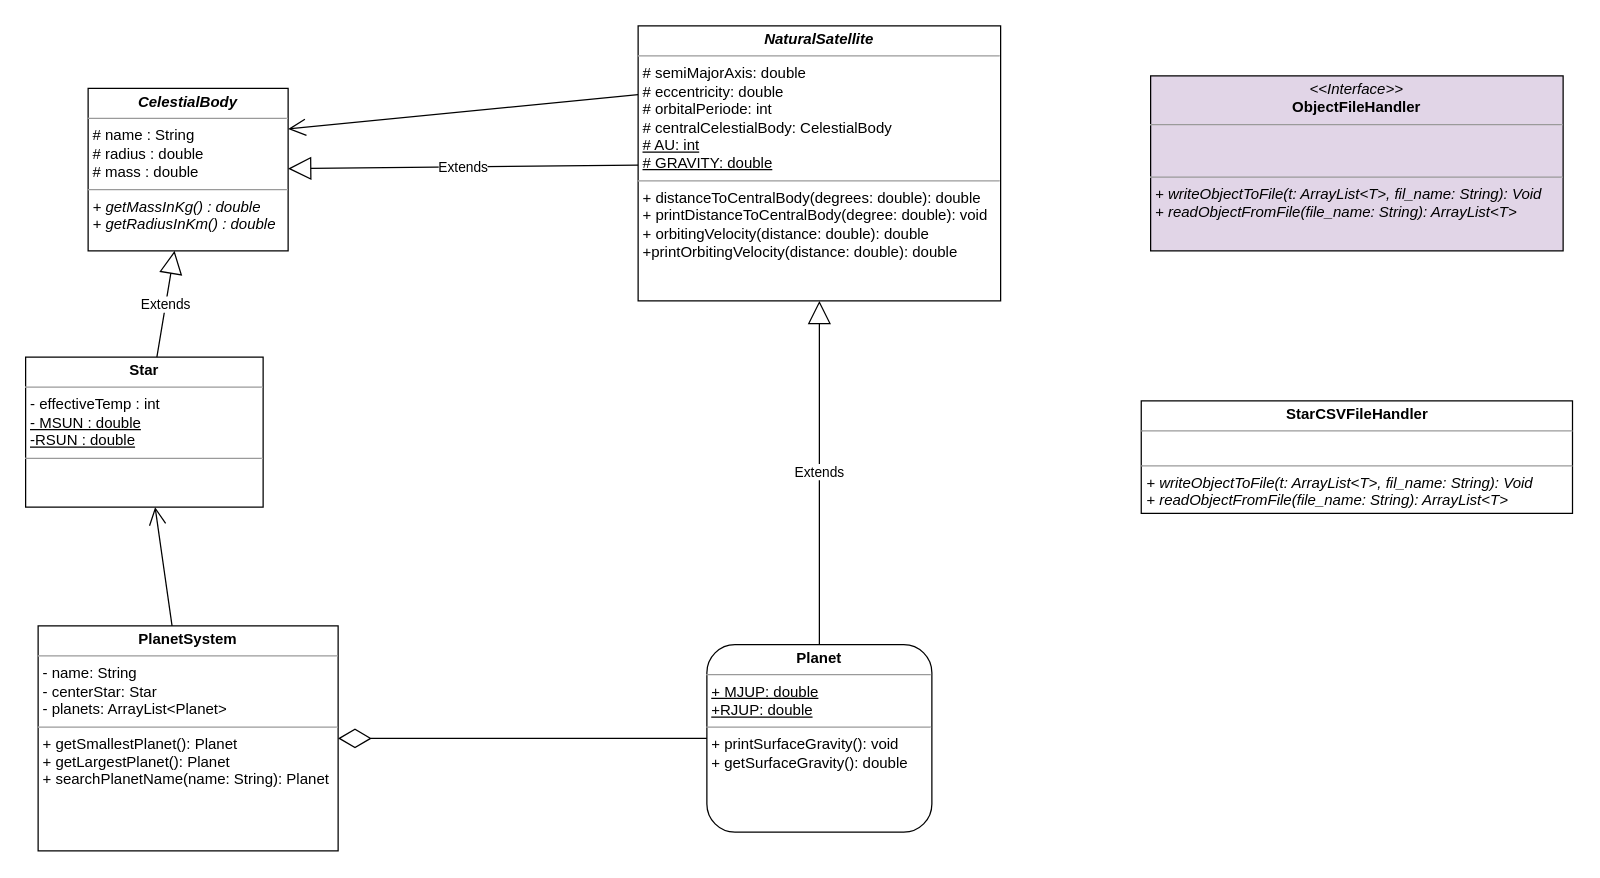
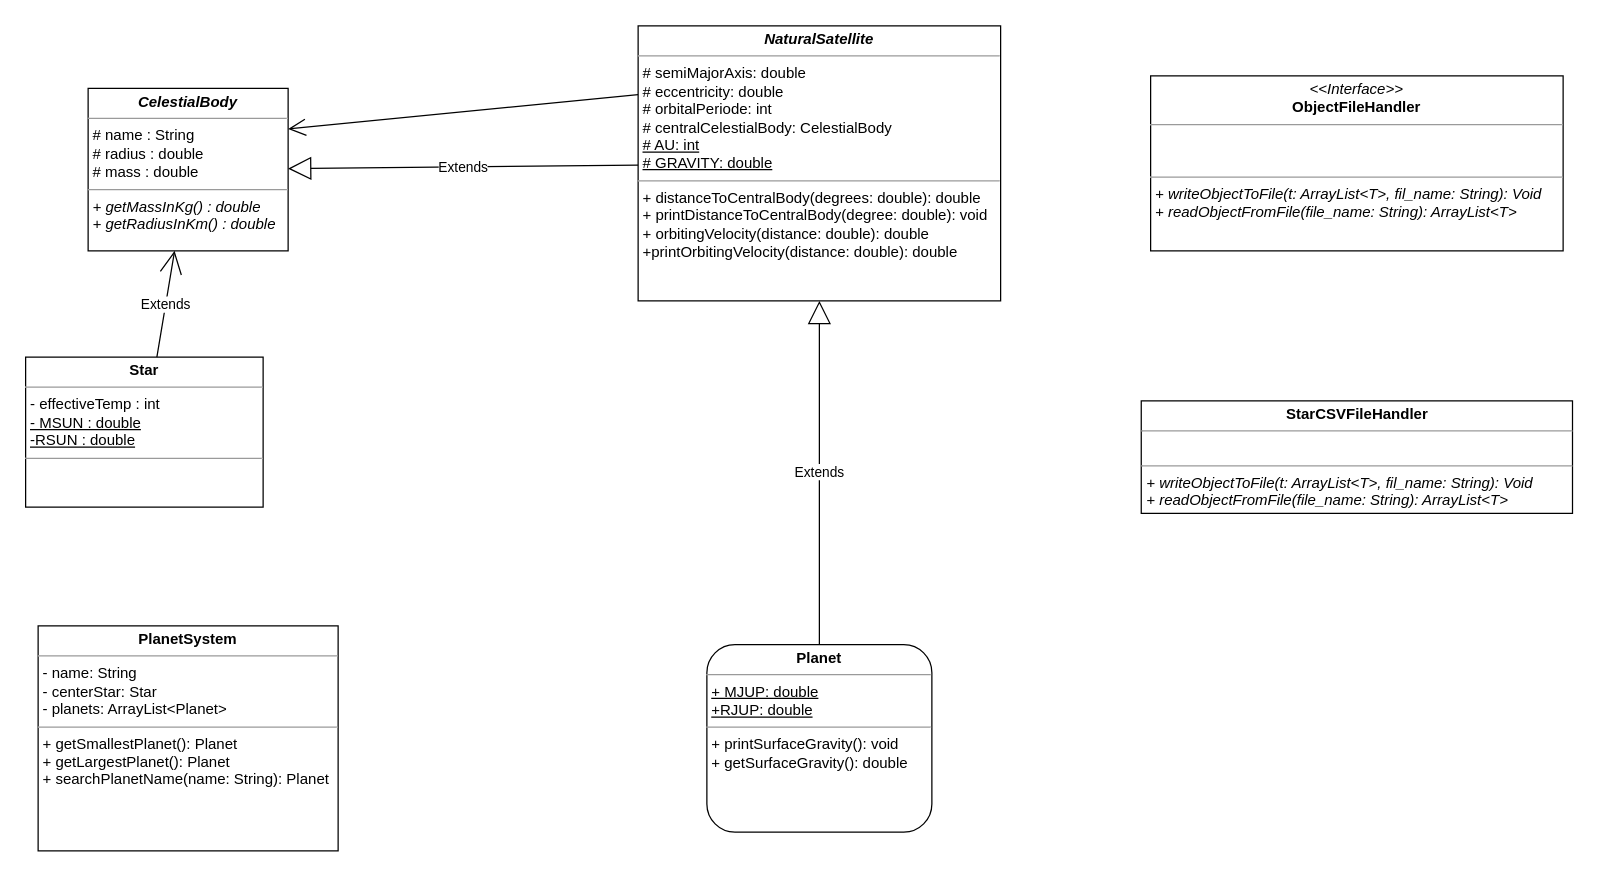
  <mxCell id="0" />
  <mxCell id="1" parent="0" />
  <mxCell id="2" value="&lt;p style=&quot;margin: 0px ; margin-top: 4px ; text-align: center&quot;&gt;&lt;b&gt;Star&lt;/b&gt;&lt;/p&gt;&lt;hr size=&quot;1&quot;&gt;&lt;p style=&quot;margin: 0px ; margin-left: 4px&quot;&gt;- effectiveTemp : int&lt;/p&gt;&lt;p style=&quot;margin: 0px ; margin-left: 4px&quot;&gt;&lt;u&gt;- MSUN : double&lt;/u&gt;&lt;/p&gt;&lt;p style=&quot;margin: 0px ; margin-left: 4px&quot;&gt;&lt;u&gt;-RSUN : double&lt;/u&gt;&lt;/p&gt;&lt;hr size=&quot;1&quot;&gt;&lt;p style=&quot;margin: 0px ; margin-left: 4px&quot;&gt;&lt;br&gt;&lt;/p&gt;&lt;p style=&quot;margin: 0px ; margin-left: 4px&quot;&gt;&lt;br&gt;&lt;/p&gt;" style="verticalAlign=top;align=left;overflow=fill;fontSize=12;fontFamily=Helvetica;html=1;" parent="1" vertex="1"><mxGeometry x="20" y="285" width="190" height="120" as="geometry" /></mxCell>
  <mxCell id="3" value="&lt;p style=&quot;margin: 0px ; margin-top: 4px ; text-align: center&quot;&gt;&lt;b&gt;&lt;i&gt;NaturalSatellite&lt;/i&gt;&lt;/b&gt;&lt;/p&gt;&lt;hr size=&quot;1&quot;&gt;&lt;p style=&quot;margin: 0px ; margin-left: 4px&quot;&gt;# semiMajorAxis: double&lt;/p&gt;&lt;p style=&quot;margin: 0px ; margin-left: 4px&quot;&gt;# eccentricity: double&lt;/p&gt;&lt;p style=&quot;margin: 0px ; margin-left: 4px&quot;&gt;# orbitalPeriode: int&lt;/p&gt;&lt;p style=&quot;margin: 0px ; margin-left: 4px&quot;&gt;# centralCelestialBody: CelestialBody&lt;/p&gt;&lt;p style=&quot;margin: 0px ; margin-left: 4px&quot;&gt;&lt;u&gt;# AU: int&lt;/u&gt;&lt;/p&gt;&lt;p style=&quot;margin: 0px ; margin-left: 4px&quot;&gt;&lt;u&gt;# GRAVITY: double&lt;/u&gt;&lt;/p&gt;&lt;hr size=&quot;1&quot;&gt;&lt;p style=&quot;margin: 0px ; margin-left: 4px&quot;&gt;+ distanceToCentralBody(degrees: double): double&lt;/p&gt;&lt;p style=&quot;margin: 0px ; margin-left: 4px&quot;&gt;+ printDistanceToCentralBody(degree: double): void&lt;/p&gt;&lt;p style=&quot;margin: 0px ; margin-left: 4px&quot;&gt;+ orbitingVelocity(distance: double): double&lt;/p&gt;&lt;p style=&quot;margin: 0px ; margin-left: 4px&quot;&gt;+printOrbitingVelocity(distance: double): double&lt;/p&gt;&lt;p style=&quot;margin: 0px ; margin-left: 4px&quot;&gt;&lt;br&gt;&lt;/p&gt;" style="verticalAlign=top;align=left;overflow=fill;fontSize=12;fontFamily=Helvetica;html=1;" parent="1" vertex="1"><mxGeometry x="510" y="20" width="290" height="220" as="geometry" /></mxCell>
  <mxCell id="4" value="&lt;p style=&quot;margin: 0px ; margin-top: 4px ; text-align: center&quot;&gt;&lt;i&gt;&lt;span style=&quot;font-weight: 700&quot;&gt;CelestialBody&lt;/span&gt;&lt;br&gt;&lt;/i&gt;&lt;/p&gt;&lt;hr size=&quot;1&quot;&gt;&lt;p style=&quot;margin: 0px ; margin-left: 4px&quot;&gt;# name : String&lt;br style=&quot;padding: 0px ; margin: 0px&quot;&gt;# radius : double&lt;br style=&quot;padding: 0px ; margin: 0px&quot;&gt;# mass : double&lt;br&gt;&lt;/p&gt;&lt;hr size=&quot;1&quot;&gt;&lt;p style=&quot;margin: 0px ; margin-left: 4px&quot;&gt;&lt;span style=&quot;font-style: italic&quot;&gt;+ getMassInKg() : double&lt;/span&gt;&lt;br style=&quot;padding: 0px ; margin: 0px ; font-style: italic&quot;&gt;&lt;span style=&quot;font-style: italic&quot;&gt;+ getRadiusInKm() : double&lt;/span&gt;&lt;br&gt;&lt;/p&gt;" style="verticalAlign=top;align=left;overflow=fill;fontSize=12;fontFamily=Helvetica;html=1;" parent="1" vertex="1"><mxGeometry x="70" y="70" width="160" height="130" as="geometry" /></mxCell>
  <mxCell id="5" value="&lt;p style=&quot;margin: 0px ; margin-top: 4px ; text-align: center&quot;&gt;&lt;b&gt;Planet&lt;/b&gt;&lt;/p&gt;&lt;hr size=&quot;1&quot;&gt;&lt;p style=&quot;margin: 0px ; margin-left: 4px&quot;&gt;&lt;u&gt;+ MJUP: double&lt;/u&gt;&lt;/p&gt;&lt;p style=&quot;margin: 0px ; margin-left: 4px&quot;&gt;&lt;u&gt;+RJUP: double&lt;/u&gt;&lt;/p&gt;&lt;hr size=&quot;1&quot;&gt;&lt;p style=&quot;margin: 0px ; margin-left: 4px&quot;&gt;+ printSurfaceGravity(): void&lt;/p&gt;&lt;p style=&quot;margin: 0px 0px 0px 4px&quot;&gt;+ getSurfaceGravity(): double&lt;/p&gt;&lt;p style=&quot;margin: 0px ; margin-left: 4px&quot;&gt;&lt;br&gt;&lt;/p&gt;" style="verticalAlign=top;align=left;overflow=fill;fontSize=12;fontFamily=Helvetica;html=1;rounded=1;" parent="1" vertex="1"><mxGeometry x="565" y="515" width="180" height="150" as="geometry" /></mxCell>
  <mxCell id="6" value="&lt;p style=&quot;margin: 0px ; margin-top: 4px ; text-align: center&quot;&gt;&lt;b&gt;PlanetSystem&lt;/b&gt;&lt;/p&gt;&lt;hr size=&quot;1&quot;&gt;&lt;p style=&quot;margin: 0px ; margin-left: 4px&quot;&gt;- name: String&lt;/p&gt;&lt;p style=&quot;margin: 0px ; margin-left: 4px&quot;&gt;- centerStar: Star&lt;/p&gt;&lt;p style=&quot;margin: 0px ; margin-left: 4px&quot;&gt;- planets: ArrayList&amp;lt;Planet&amp;gt;&lt;/p&gt;&lt;hr size=&quot;1&quot;&gt;&lt;p style=&quot;margin: 0px ; margin-left: 4px&quot;&gt;+ getSmallestPlanet(): Planet&lt;/p&gt;&lt;p style=&quot;margin: 0px ; margin-left: 4px&quot;&gt;+ getLargestPlanet(): Planet&lt;/p&gt;&lt;p style=&quot;margin: 0px ; margin-left: 4px&quot;&gt;+ searchPlanetName(name: String): Planet&lt;/p&gt;&lt;p style=&quot;margin: 0px ; margin-left: 4px&quot;&gt;&lt;br&gt;&lt;/p&gt;" style="verticalAlign=top;align=left;overflow=fill;fontSize=12;fontFamily=Helvetica;html=1;" parent="1" vertex="1"><mxGeometry x="30" y="500" width="240" height="180" as="geometry" /></mxCell>
- <mxCell id="7" value="Extends" style="endArrow=block;endSize=16;endFill=0;html=1;rounded=0;" parent="1" source="2" target="4" edge="1"><mxGeometry width="160" relative="1" as="geometry"><mxPoint x="330" y="220" as="sourcePoint" /><mxPoint x="180" y="390" as="targetPoint" /></mxGeometry></mxCell>
+ <mxCell id="7" value="Extends" style="endArrow=open;endSize=16;endFill=0;html=1;rounded=0;" parent="1" source="2" target="4" edge="1"><mxGeometry width="160" relative="1" as="geometry"><mxPoint x="330" y="220" as="sourcePoint" /><mxPoint x="180" y="390" as="targetPoint" /></mxGeometry></mxCell>
  <mxCell id="8" value="Extends" style="endArrow=block;endSize=16;endFill=0;html=1;rounded=0;" parent="1" source="3" target="4" edge="1"><mxGeometry width="160" relative="1" as="geometry"><mxPoint x="440" y="330" as="sourcePoint" /><mxPoint x="260" y="230" as="targetPoint" /></mxGeometry></mxCell>
  <mxCell id="9" value="Extends" style="endArrow=block;endSize=16;endFill=0;html=1;rounded=0;" parent="1" source="5" target="3" edge="1"><mxGeometry width="160" relative="1" as="geometry"><mxPoint x="610" y="330" as="sourcePoint" /><mxPoint x="770" y="330" as="targetPoint" /></mxGeometry></mxCell>
- <mxCell id="10" value="" style="endArrow=diamondThin;endFill=0;endSize=24;html=1;rounded=0;edgeStyle=orthogonalEdgeStyle;" parent="1" source="5" target="6" edge="1"><mxGeometry width="160" relative="1" as="geometry"><mxPoint x="510" y="820" as="sourcePoint" /><mxPoint x="310" y="805" as="targetPoint" /></mxGeometry></mxCell>
  <mxCell id="11" value="" style="endArrow=open;endFill=1;endSize=12;html=1;rounded=0;exitX=0;exitY=0.25;exitDx=0;exitDy=0;entryX=1;entryY=0.25;entryDx=0;entryDy=0;" parent="1" source="3" target="4" edge="1"><mxGeometry width="160" relative="1" as="geometry"><mxPoint x="300" y="80" as="sourcePoint" /><mxPoint x="460" y="80" as="targetPoint" /></mxGeometry></mxCell>
- <mxCell id="12" value="" style="endArrow=open;endFill=1;endSize=12;html=1;rounded=0;" parent="1" source="6" target="2" edge="1"><mxGeometry width="160" relative="1" as="geometry"><mxPoint x="310" y="380" as="sourcePoint" /><mxPoint x="470" y="380" as="targetPoint" /></mxGeometry></mxCell>
- <mxCell id="13" value="&lt;p style=&quot;margin: 0px ; margin-top: 4px ; text-align: center&quot;&gt;&lt;i&gt;&amp;lt;&amp;lt;Interface&amp;gt;&amp;gt;&lt;/i&gt;&lt;br&gt;&lt;b&gt;ObjectFileHandler&lt;/b&gt;&lt;/p&gt;&lt;hr size=&quot;1&quot;&gt;&lt;p style=&quot;margin: 0px ; margin-left: 4px&quot;&gt;&lt;br&gt;&lt;br&gt;&lt;/p&gt;&lt;hr size=&quot;1&quot;&gt;&lt;p style=&quot;margin: 0px ; margin-left: 4px&quot;&gt;&lt;i&gt;+ writeObjectToFile&lt;span&gt;(t: ArrayList&amp;lt;T&amp;gt;, fil_name: String): Void&lt;/span&gt;&lt;/i&gt;&lt;/p&gt;&lt;p style=&quot;margin: 0px ; margin-left: 4px&quot;&gt;&lt;i&gt;+ readObjectFromFile(file_name: String): ArrayList&amp;lt;T&amp;gt;&lt;/i&gt;&lt;/p&gt;" style="verticalAlign=top;align=left;overflow=fill;fontSize=12;fontFamily=Helvetica;html=1;fillColor=#e1d5e7;" vertex="1" parent="1"><mxGeometry x="920" y="60" width="330" height="140" as="geometry" /></mxCell>
+ <mxCell id="13" value="&lt;p style=&quot;margin: 0px ; margin-top: 4px ; text-align: center&quot;&gt;&lt;i&gt;&amp;lt;&amp;lt;Interface&amp;gt;&amp;gt;&lt;/i&gt;&lt;br&gt;&lt;b&gt;ObjectFileHandler&lt;/b&gt;&lt;/p&gt;&lt;hr size=&quot;1&quot;&gt;&lt;p style=&quot;margin: 0px ; margin-left: 4px&quot;&gt;&lt;br&gt;&lt;br&gt;&lt;/p&gt;&lt;hr size=&quot;1&quot;&gt;&lt;p style=&quot;margin: 0px ; margin-left: 4px&quot;&gt;&lt;i&gt;+ writeObjectToFile&lt;span&gt;(t: ArrayList&amp;lt;T&amp;gt;, fil_name: String): Void&lt;/span&gt;&lt;/i&gt;&lt;/p&gt;&lt;p style=&quot;margin: 0px ; margin-left: 4px&quot;&gt;&lt;i&gt;+ readObjectFromFile(file_name: String): ArrayList&amp;lt;T&amp;gt;&lt;/i&gt;&lt;/p&gt;" style="verticalAlign=top;align=left;overflow=fill;fontSize=12;fontFamily=Helvetica;html=1;" vertex="1" parent="1"><mxGeometry x="920" y="60" width="330" height="140" as="geometry" /></mxCell>
  <mxCell id="14" value="&lt;p style=&quot;margin: 0px ; margin-top: 4px ; text-align: center&quot;&gt;&lt;b&gt;StarCSVFileHandler&lt;/b&gt;&lt;/p&gt;&lt;hr size=&quot;1&quot;&gt;&lt;p style=&quot;margin: 0px ; margin-left: 4px&quot;&gt;&lt;br&gt;&lt;/p&gt;&lt;hr size=&quot;1&quot;&gt;&lt;p style=&quot;margin: 0px 0px 0px 4px&quot;&gt;&lt;i&gt;+ writeObjectToFile(t: ArrayList&amp;lt;T&amp;gt;, fil_name: String): Void&lt;/i&gt;&lt;/p&gt;&lt;p style=&quot;margin: 0px 0px 0px 4px&quot;&gt;&lt;i&gt;+ readObjectFromFile(file_name: String): ArrayList&amp;lt;T&amp;gt;&lt;/i&gt;&lt;/p&gt;" style="verticalAlign=top;align=left;overflow=fill;fontSize=12;fontFamily=Helvetica;html=1;" vertex="1" parent="1"><mxGeometry x="912.5" y="320" width="345" height="90" as="geometry" /></mxCell>
